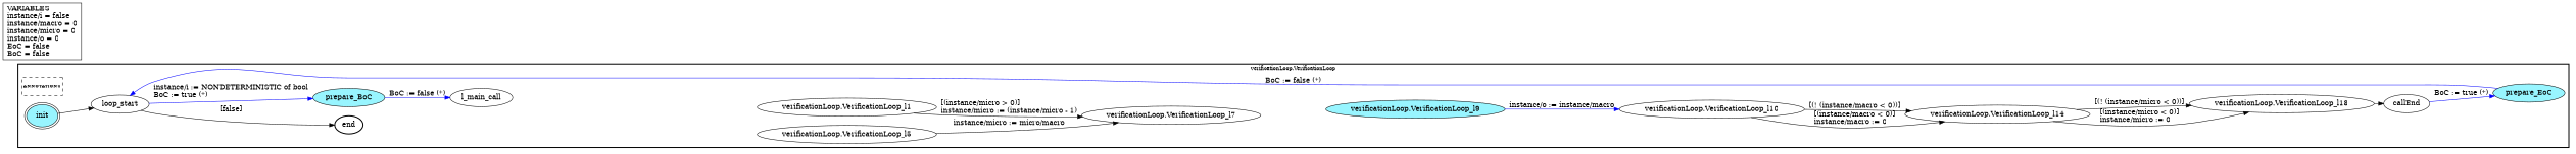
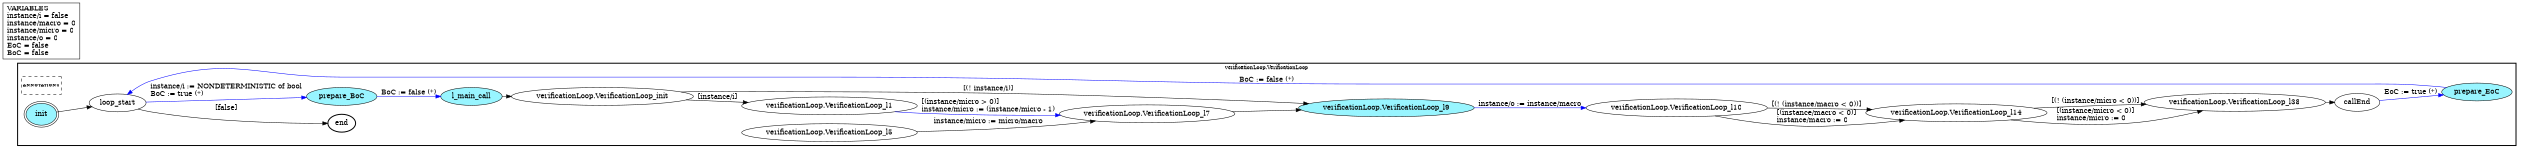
  digraph {
    rankdir=LR
    node [fillcolor=white shape=ellipse style=filled color=black]
    edge [color=black]
    n1 [fontsize=9 label=ANNOTATIONS margin="0.04,0.04" shape=rectangle style=dashed color=""]
    n2 [fillcolor=cadetblue1 label=init peripheries=2]
    n3 [label=loop_start]
    n4 [fillcolor=cadetblue1 label=end style=bold]
    n5 [fillcolor=cadetblue1 label=prepare_BoC]
-   n6 [label=l_main_call]
+   n6 [fillcolor=cadetblue1 label=l_main_call]
+   n7 [label="verificationLoop.VerificationLoop_init"]
    n8 [label=callEnd]
    n9 [fillcolor=cadetblue1 label=prepare_EoC]
    n10 [label="verificationLoop.VerificationLoop_l1"]
    n11 [fillcolor=cadetblue1 label="verificationLoop.VerificationLoop_l9"]
    n12 [label="verificationLoop.VerificationLoop_l5"]
    n13 [label="verificationLoop.VerificationLoop_l7"]
    n14 [label="verificationLoop.VerificationLoop_l10"]
    n15 [label="verificationLoop.VerificationLoop_l14"]
-   n16 [label="verificationLoop.VerificationLoop_l18"]
+   n16 [label="verificationLoop.VerificationLoop_l38"]
    n17 [fillcolor=lightgray label="VARIABLES\linstance/i = false\linstance/macro = 0\linstance/micro = 0\linstance/o = 0\lEoC = false\lBoC = false\l" shape=rectangle style="" color=""]
    subgraph cluster_1 {
      color=black
      fontsize=10
      label="verificationLoop.VerificationLoop"
      ranksep=0.4
      style=bold
      n1
      n2
      n3
      n4
      n5
      n6
+     n7
      n8
      n9
      n10
      n11
      n12
      n13
      n14
      n15
      n16
    }
    n2 -> n3
    n3 -> n4 [label="[false]"]
    n3 -> n5 [color=blue label="instance/i := NONDETERMINISTIC of bool\lBoC := true (*)\l"]
    n5 -> n6 [color=blue label="BoC := false (*)"]
-   n8 -> n9 [color=blue label="BoC := true (*)"]
+   n6 -> n7
+   n7 -> n10 [label="[instance/i]"]
+   n7 -> n11 [label="[(! instance/i)]"]
+   n8 -> n9 [color=blue label="EoC := true (*)"]
    n9 -> n3 [color=blue label="BoC := false (*)"]
-   n10 -> n13 [label="[(instance/micro > 0)]\linstance/micro := (instance/micro - 1)\l"]
+   n10 -> n13 [color=blue label="[(instance/micro > 0)]\linstance/micro := (instance/micro - 1)\l"]
    n11 -> n14 [color=blue label="instance/o := instance/macro"]
    n12 -> n13 [label="instance/micro := micro/macro"]
+   n13 -> n11
    n14 -> n15 [label="[(instance/macro < 0)]\linstance/macro := 0\l"]
    n14 -> n15 [label="[(! (instance/macro < 0))]"]
    n15 -> n16 [label="[(instance/micro < 0)]\linstance/micro := 0\l"]
    n15 -> n16 [label="[(! (instance/micro < 0))]"]
    n16 -> n8
  }
